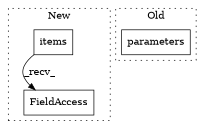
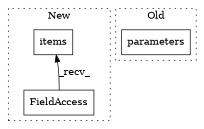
  digraph {
    node [a=32 shape=box]
    n1 [l=7 label=items s=2276]
    n2 [a=22 l=43 label=FieldAccess s=2232]
    n3 [l=12 label=parameters s=1623]
    subgraph cluster_1 {
      label=New
      style=dotted
      n1
      n2
    }
    subgraph cluster_2 {
      label=Old
      style=dotted
      n3
    }
-   n1 -> n2 [label=_recv_]
+   n2 -> n1 [label=_recv_]
  }
